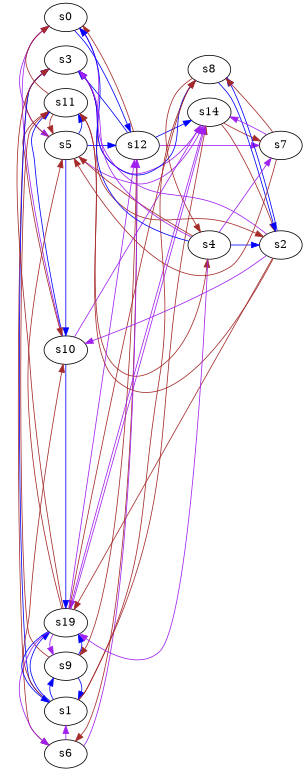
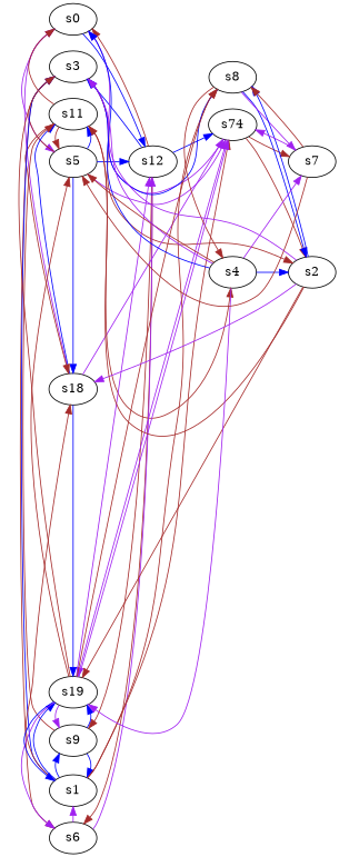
  digraph {
    rankdir=LR
    node [player=1]
    edge [color=brown]
    s0
    s5
    s12
    s3 [player=0]
-   s10 [player=0]
-   s14 [player=0]
+   s10 [player=0 label=s18]
+   s14 [player=0 label=s74]
    s11 [player=0]
    s9
    s6
    s1
    s8
    n12 [label=s19]
    s2
    s4
    s7
    s0 -> s5 [color=purple constraint="time % 2 == 1 || time % 3 == 1"]
    s0 -> s12 [color=blue constraint="time % 2 == 0 && time % 3 == 0"]
    s5 -> s12 [color=blue]
    s5 -> s3 [constraint="time == 3 || time == 22"]
    s5 -> s10 [color=blue constraint="!(time % 4 == 0)"]
    s5 -> s14 [color=purple constraint="!(time % 2 == 1)"]
    s5 -> s11 [color=blue constraint="time == 5 || time == 12 || time == 19 || time == 21"]
    s12 -> s0 [constraint="!(time % 4 == 0)"]
    s12 -> s3 [color=blue constraint="!(time % 4 == 2)"]
    s12 -> s14 [color=blue]
    s12 -> s9 [constraint="time == 0 || time == 3 || time == 8 || time == 11"]
    s12 -> s6 [constraint="time == 3 || time == 11 || time == 17 || time == 27 || time == 28"]
    s3 -> s6 [constraint="!(time % 2 == 1)"]
    s3 -> s2 [constraint="time % 4 == 0 && time % 4 == 3"]
    s10 -> s0 [color=purple constraint="!(time % 2 == 1)"]
    s10 -> s14 [color=purple constraint="time % 2 == 1 || time % 2 == 1"]
    s10 -> s11 [color=blue constraint="time % 7 == 2"]
    s10 -> n12 [color=blue constraint="time % 2 == 0 && time % 3 == 0"]
    s14 -> s3 [color=purple constraint="time == 0 || time == 13 || time == 16 || time == 22"]
    s14 -> n12 [color=purple constraint="time == 0 || time == 16 || time == 18 || time == 20"]
    s14 -> s2 [constraint="time == 4 || time == 10"]
    s14 -> s7
    s11 -> s0 [constraint="!(time % 6 == 5)"]
    s11 -> s5 [constraint="time == 27 || time == 28"]
    s11 -> s10 [constraint="time == 5 || time == 12 || time == 27 || time == 28"]
    s11 -> s4 [constraint="time % 4 == 2 && time % 4 == 0"]
    s9 -> s11 [constraint="time % 4 == 1 && time % 5 == 4"]
    s9 -> s1 [color=blue constraint="time % 4 == 2 || time % 3 == 0"]
    s9 -> n12 [color=blue constraint="time % 4 == 3"]
    s6 -> s12 [color=purple constraint="time % 3 == 1 || time % 3 == 0"]
    s6 -> s1 [color=purple constraint="time % 3 == 1 && time % 5 == 3"]
    s1 -> s3 [color=blue constraint="time % 3 == 0 || time % 3 == 2"]
    s1 -> s10 [constraint="time == 4 || time == 5 || time == 8 || time == 15"]
    s1 -> s14 [constraint="time % 8 == 5"]
    s1 -> s9 [color=blue constraint="time % 5 == 1"]
    s1 -> s8 [constraint="!(time % 6 == 4)"]
    s1 -> n12 [color=blue constraint="time % 7 == 1"]
    s8 -> s3 [color=blue constraint="!(time % 4 == 3)"]
    s8 -> s2 [color=blue constraint="time % 2 == 1"]
    s8 -> s4 [constraint="time % 2 == 1 && time % 5 == 1"]
-   s12 -> s7 [color=purple]
+   s8 -> s7 [color=purple]
    n12 -> s5 [constraint="time == 2"]
    n12 -> s12 [color=purple constraint="!(time % 5 == 1)"]
    n12 -> s3 [constraint="time % 3 == 2 && time % 4 == 1"]
    n12 -> s14 [color=purple constraint="time % 4 == 3 || time % 5 == 1"]
    n12 -> s9 [color=purple constraint="time % 5 == 2 || time % 4 == 3"]
    n12 -> s6 [color=purple constraint="!(time % 5 == 2)"]
    n12 -> s1 [color=blue constraint="!(time % 6 == 4)"]
    n12 -> s8 [constraint="!(time % 5 == 0)"]
    s2 -> s0 [color=purple constraint="time == 13 || time == 21"]
    s2 -> s10 [color=purple constraint="time % 5 == 1 || time % 5 == 4"]
    s2 -> s11 [constraint="time % 4 == 3 && time % 3 == 2"]
    s2 -> s8 [color=blue constraint="time % 4 == 0 && time % 4 == 2"]
    s2 -> n12 [constraint="time % 8 == 3"]
    s4 -> s0 [color=blue constraint="time == 7 || time == 8 || time == 12 || time == 21 || time == 22"]
    s4 -> s5 [constraint="!(time % 4 == 0)"]
    s4 -> s3 [color=purple constraint="time % 4 == 2 && time % 4 == 1"]
    s4 -> n12 [color=purple constraint="time % 5 == 1"]
    s4 -> s2 [color=blue]
    s4 -> s7 [color=purple]
    s7 -> s5 [constraint="!(time % 2 == 1)"]
    s7 -> s14 [color=purple constraint="!(time % 6 == 3)"]
    s7 -> s8 [constraint="!(time % 5 == 3)"]
  }
